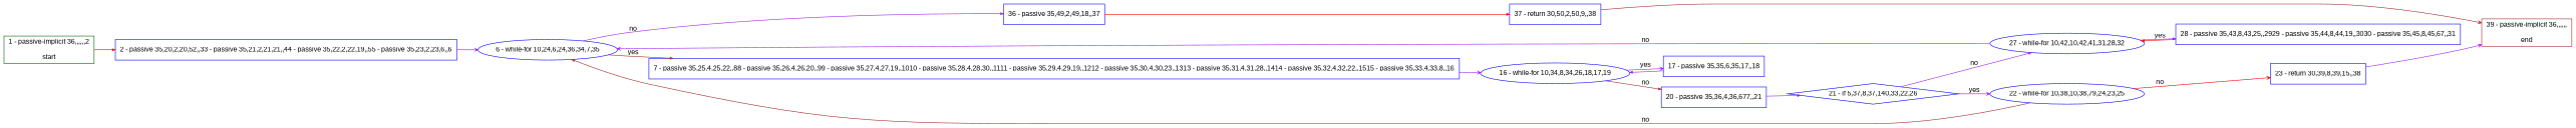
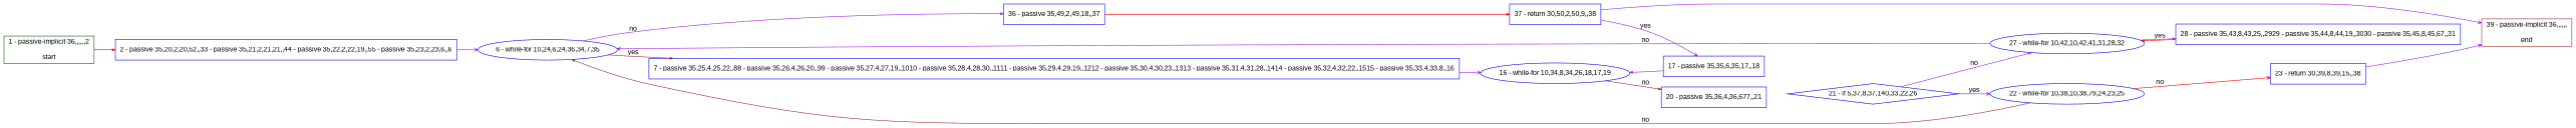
  digraph {
    bgcolor=white
    compound=true
    fillcolor="#FFFFCC"
    fontname=Arial
    fontsize=12
    pack=true
    packmode=clust
    rankdir=LR
    style="rounded,filled"
    node [color="#0000ff" compound=true fillcolor="#ffffff" fixedsize=false fontname=Arial fontsize=12 node_initialized=no shape=box style=filled]
    edge [arrowhead=normal arrowsize=0.5 arrowtail=none color=purple compound=true dir=forward fontcolor=black fontname=Arial fontsize=12]
    n1 [label="2 - passive 35,20,2,20,52,,33 - passive 35,21,2,21,21,,44 - passive 35,22,2,22,19,,55 - passive 35,23,2,23,6,,6"]
    n2 [label="6 - while-for 10,24,6,24,36,34,7,35" shape=oval]
    n3 [label="7 - passive 35,25,4,25,22,,88 - passive 35,26,4,26,20,,99 - passive 35,27,4,27,19,,1010 - passive 35,28,4,28,30,,1111 - passive 35,29,4,29,19,,1212 - passive 35,30,4,30,23,,1313 - passive 35,31,4,31,28,,1414 - passive 35,32,4,32,22,,1515 - passive 35,33,4,33,8,,16"]
    n4 [label="36 - passive 35,49,2,49,18,,37"]
    n5 [color="#006400" label="1 - passive-implicit 36,,,,,,2\n\nstart"]
    n6 [label="16 - while-for 10,34,8,34,26,18,17,19" shape=oval]
    n7 [label="37 - return 30,50,2,50,9,,38"]
    n8 [label="17 - passive 35,35,6,35,17,,18"]
    n9 [label="20 - passive 35,36,4,36,677,,21"]
    n10 [color="#a52a2a" label="39 - passive-implicit 36,,,,,,\n\nend"]
    n11 [label="21 - if 5,37,8,37,140,33,22,26" shape=diamond]
    n12 [label="22 - while-for 10,38,10,38,79,24,23,25" shape=oval]
    n13 [label="27 - while-for 10,42,10,42,41,31,28,32" shape=oval]
    n14 [label="23 - return 30,39,8,39,15,,38"]
    n15 [label="28 - passive 35,43,8,43,25,,2929 - passive 35,44,8,44,19,,3030 - passive 35,45,8,45,67,,31"]
    n1 -> n2 [arrowhead=vee]
    n2 -> n3 [color=brown label=yes]
    n2 -> n4 [label=no]
    n3 -> n6 [arrowhead=vee]
    n4 -> n7 [color=red]
    n5 -> n1 [color=red]
-   n6 -> n8 [arrowhead=vee label=yes]
+   n7 -> n8 [arrowhead=vee label=yes]
    n6 -> n9 [color=brown label=no]
-   n7 -> n10 [arrowhead=vee color=brown]
+   n7 -> n10 [arrowhead=vee]
    n8 -> n6
-   n9 -> n11
    n11 -> n12 [arrowhead=vee label=yes]
    n11 -> n13 [label=no]
    n12 -> n2 [color=brown label=no]
    n12 -> n14 [arrowhead=vee color=red label=no]
    n13 -> n2 [arrowhead=vee label=no]
    n13 -> n15 [label=yes]
    n14 -> n10 [arrowhead=vee]
    n15 -> n13 [color=red]
  }
